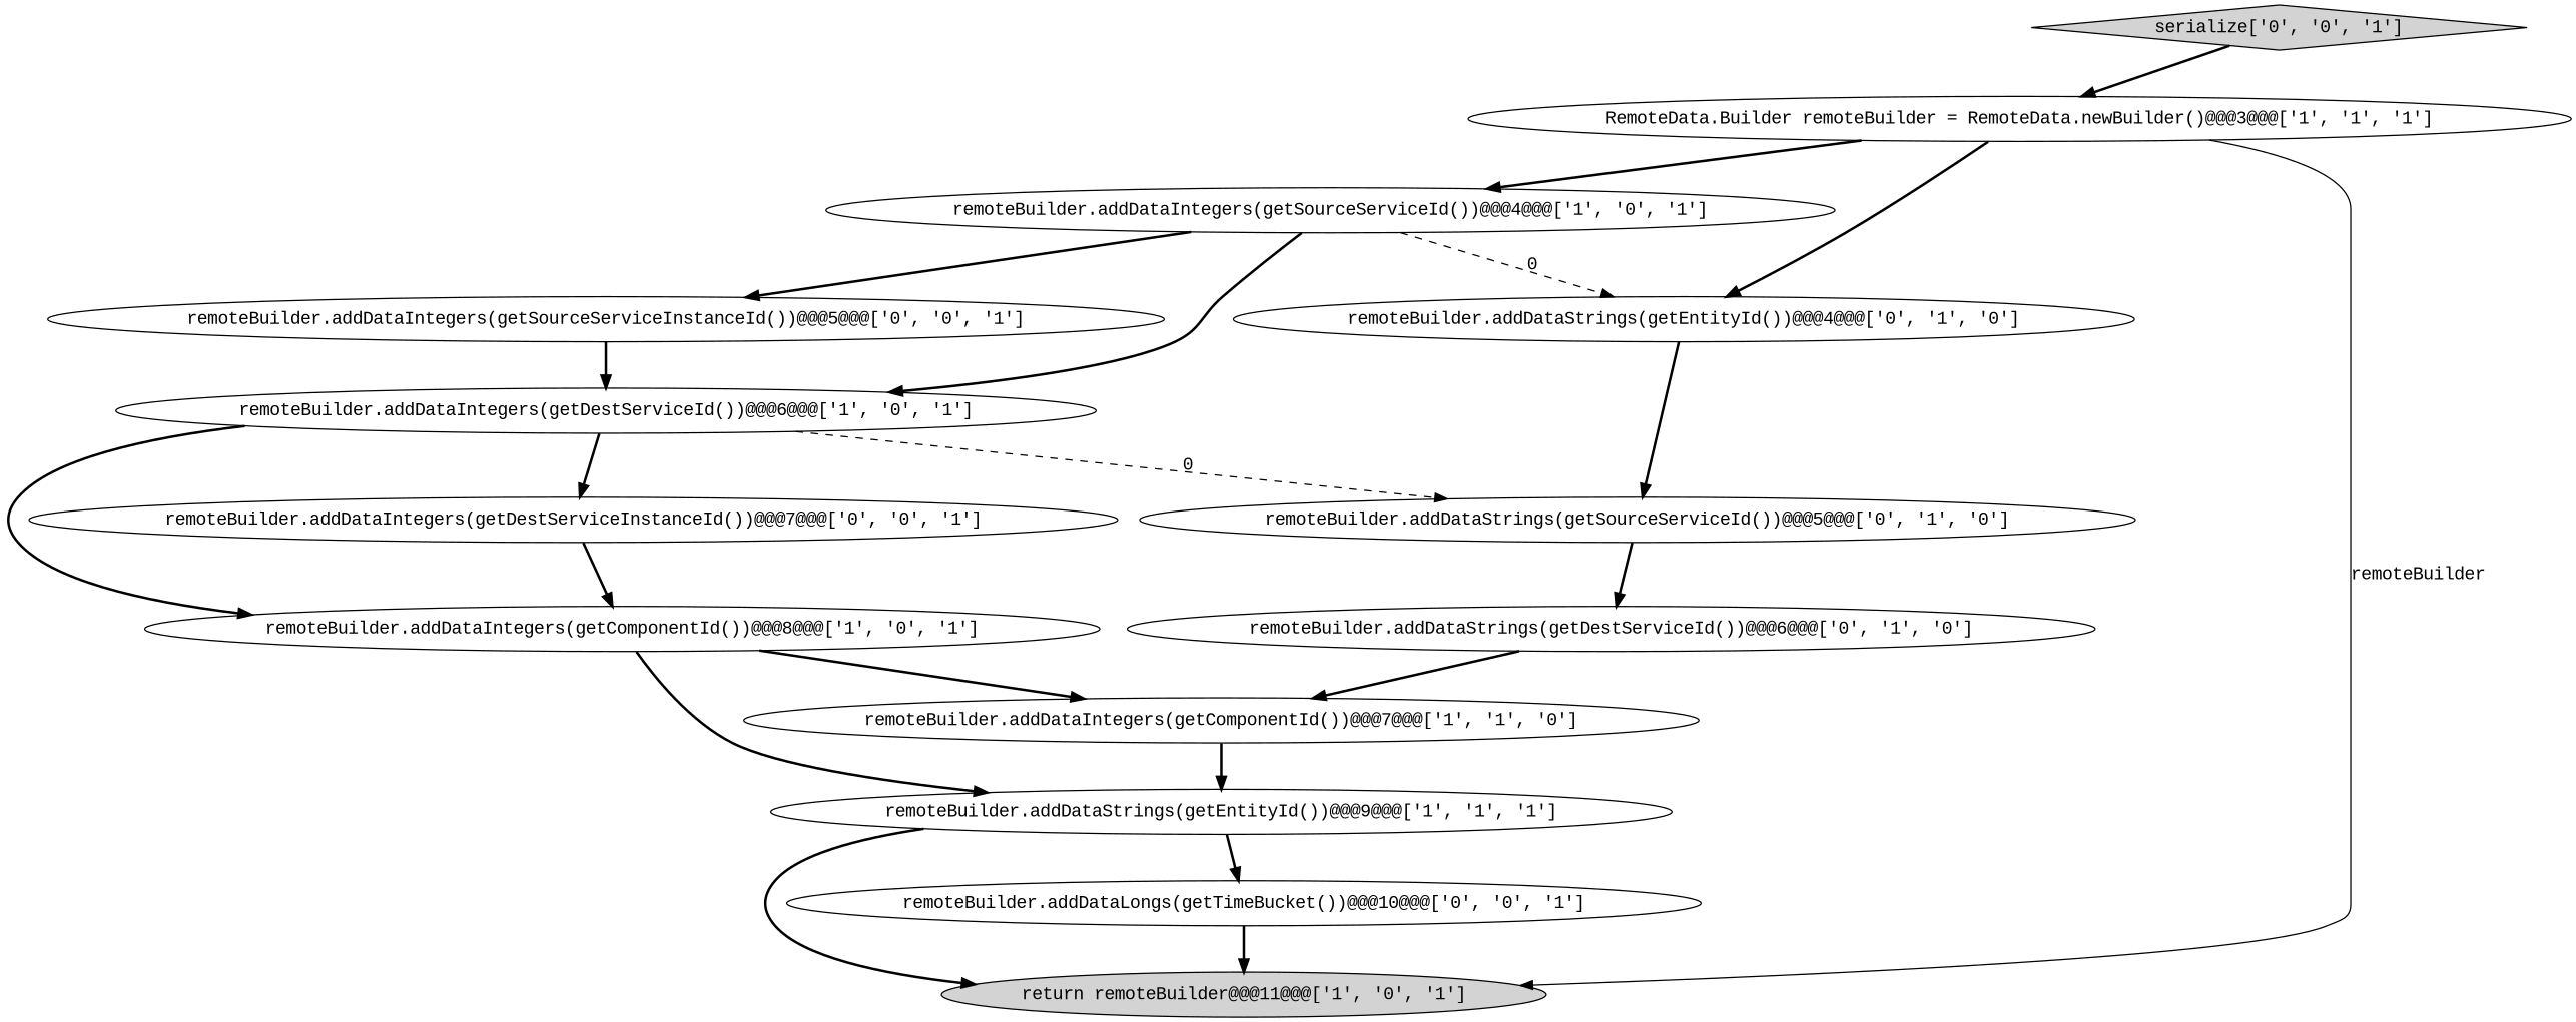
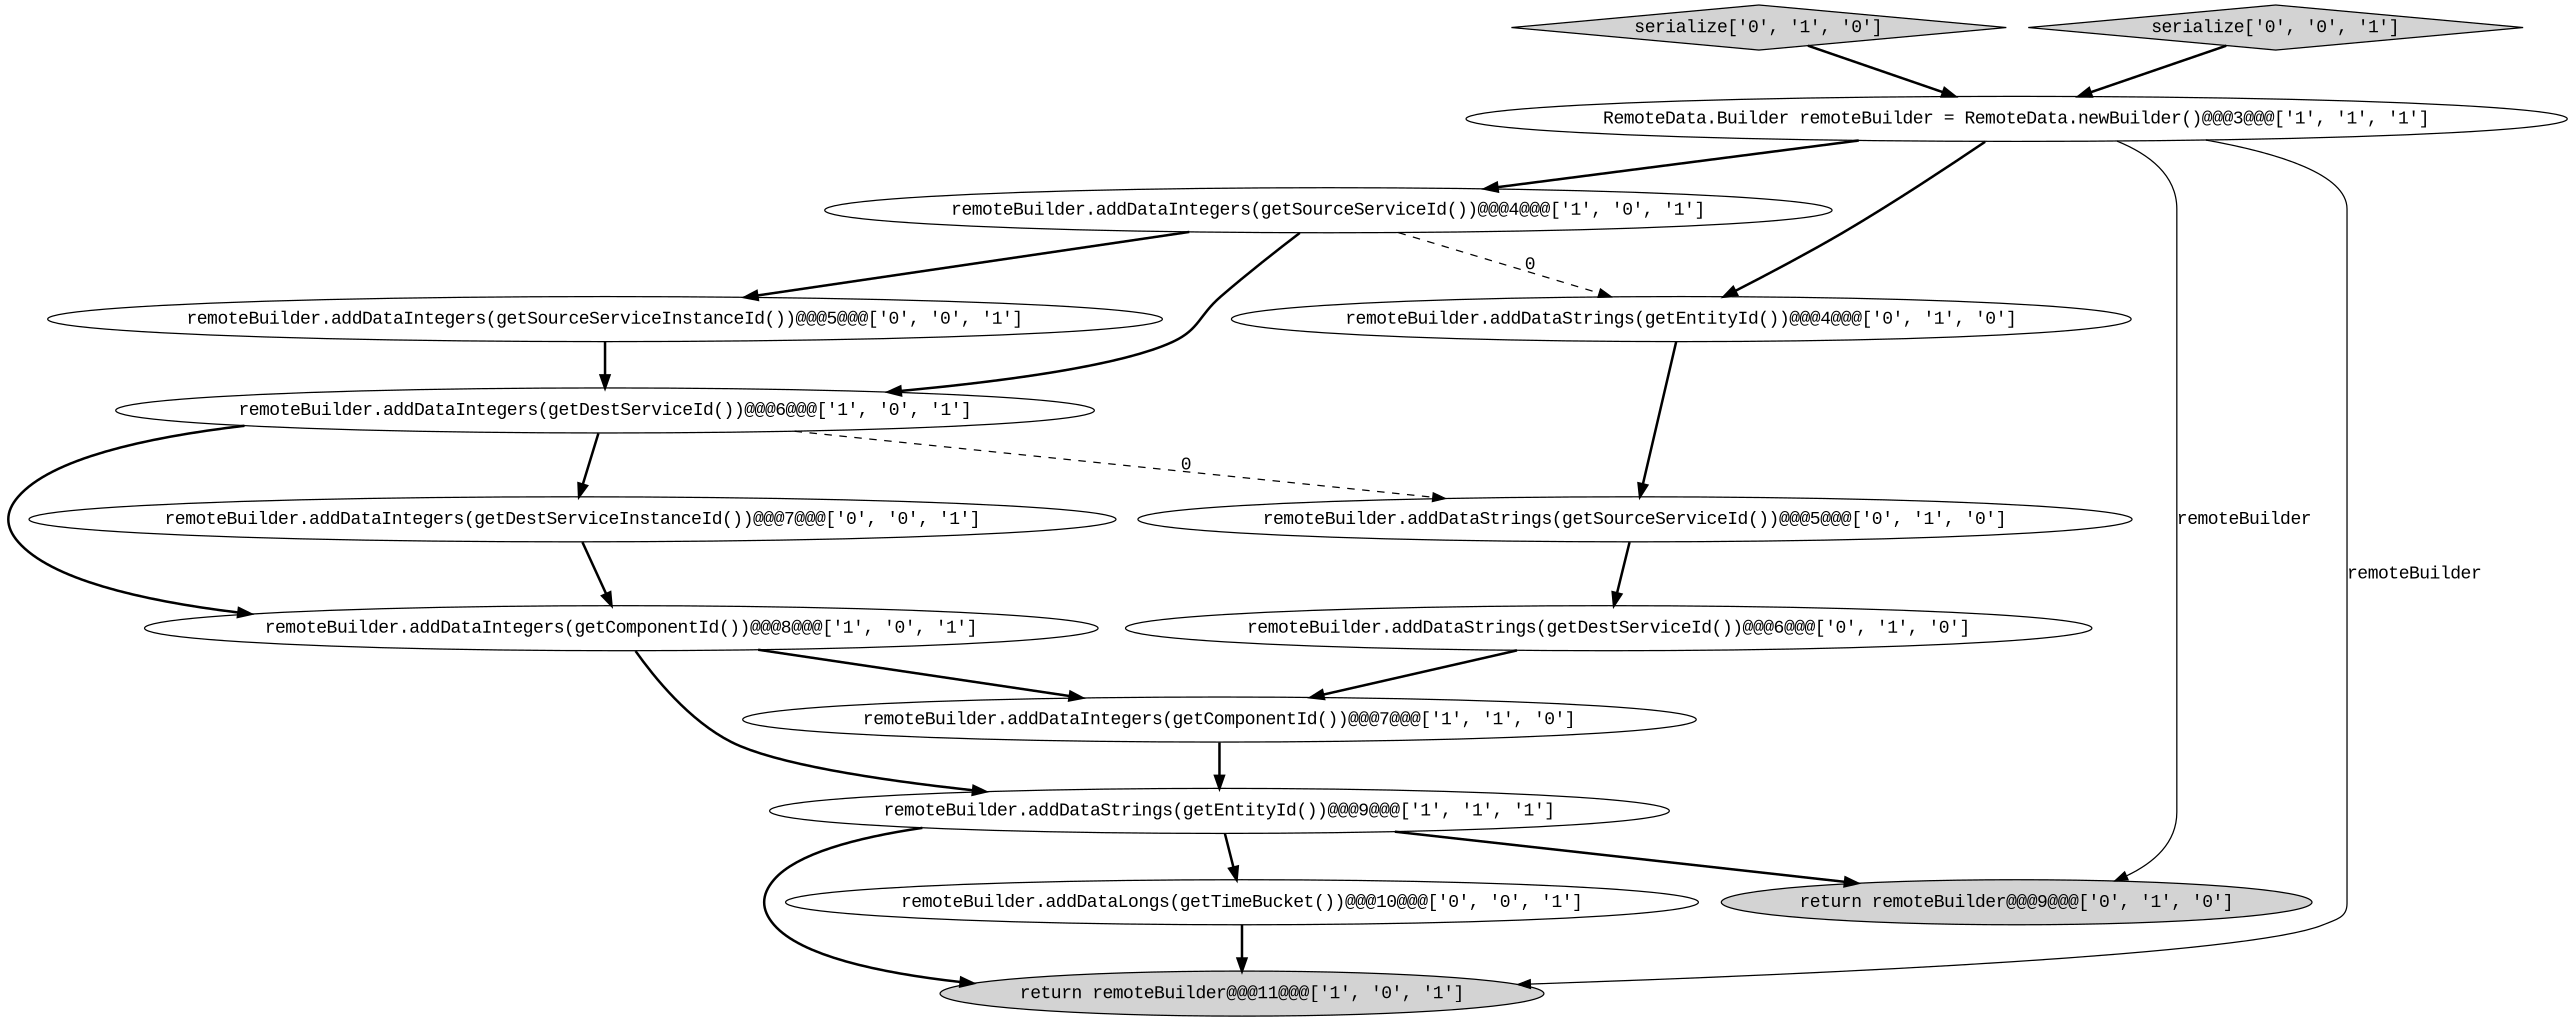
  digraph {
    fontname="Liberation Mono"
    node [fillcolor=white fontname="Liberation Mono" shape=ellipse style=filled]
    edge [fontname="Liberation Mono" style=bold]
    n1 [label="remoteBuilder.addDataIntegers(getDestServiceInstanceId())@@@7@@@['0', '0', '1']"]
    n2 [label="remoteBuilder.addDataIntegers(getComponentId())@@@8@@@['1', '0', '1']"]
    n3 [label="remoteBuilder.addDataIntegers(getComponentId())@@@7@@@['1', '1', '0']"]
    n4 [label="remoteBuilder.addDataStrings(getEntityId())@@@9@@@['1', '1', '1']"]
    n5 [fillcolor=lightgray label="return remoteBuilder@@@11@@@['1', '0', '1']"]
+   n6 [fillcolor=lightgray label="return remoteBuilder@@@9@@@['0', '1', '0']"]
    n7 [label="remoteBuilder.addDataLongs(getTimeBucket())@@@10@@@['0', '0', '1']"]
    n8 [label="RemoteData.Builder remoteBuilder = RemoteData.newBuilder()@@@3@@@['1', '1', '1']"]
    n9 [label="remoteBuilder.addDataIntegers(getSourceServiceId())@@@4@@@['1', '0', '1']"]
    n10 [label="remoteBuilder.addDataStrings(getEntityId())@@@4@@@['0', '1', '0']"]
    n11 [label="remoteBuilder.addDataStrings(getDestServiceId())@@@6@@@['0', '1', '0']"]
    n12 [label="remoteBuilder.addDataIntegers(getDestServiceId())@@@6@@@['1', '0', '1']"]
    n13 [label="remoteBuilder.addDataStrings(getSourceServiceId())@@@5@@@['0', '1', '0']"]
    n14 [label="remoteBuilder.addDataIntegers(getSourceServiceInstanceId())@@@5@@@['0', '0', '1']"]
+   n15 [fillcolor=lightgray label="serialize['0', '1', '0']" shape=diamond]
    n16 [fillcolor=lightgray label="serialize['0', '0', '1']" shape=diamond]
    n1 -> n2
    n2 -> n3
    n2 -> n4
    n3 -> n4
    n4 -> n5
+   n4 -> n6
    n4 -> n7
    n7 -> n5
    n8 -> n5 [label=remoteBuilder style=solid]
+   n8 -> n6 [label=remoteBuilder style=solid]
    n8 -> n9
    n8 -> n10
    n9 -> n10 [label=0 style=dashed]
    n9 -> n12
    n9 -> n14
    n10 -> n13
    n11 -> n3
    n12 -> n1
    n12 -> n2
    n12 -> n13 [label=0 style=dashed]
    n13 -> n11
    n14 -> n12
+   n15 -> n8
    n16 -> n8
  }
